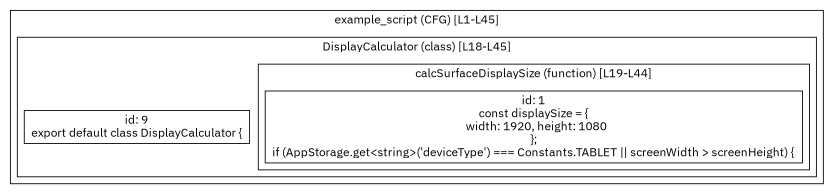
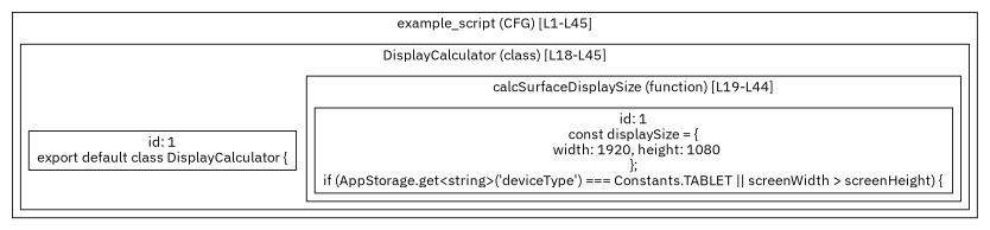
  digraph {
    fontname="IBM Plex Sans"
    node [shape=box fontname="IBM Plex Sans"]
    n1 [label="id: 1\nconst displaySize = {\n  width: 1920, height: 1080\n};\nif (AppStorage.get<string>('deviceType') === Constants.TABLET || screenWidth > screenHeight) {"]
-   n2 [label="id: 9\nexport default class DisplayCalculator {"]
+   n2 [label="id: 1\nexport default class DisplayCalculator {"]
    subgraph cluster_1 {
      label="example_script (CFG) [L1-L45]"
      subgraph cluster_2 {
        label="DisplayCalculator (class) [L18-L45]"
        n2
        subgraph cluster_3 {
          label="calcSurfaceDisplaySize (function) [L19-L44]"
          n1
        }
      }
    }
  }
